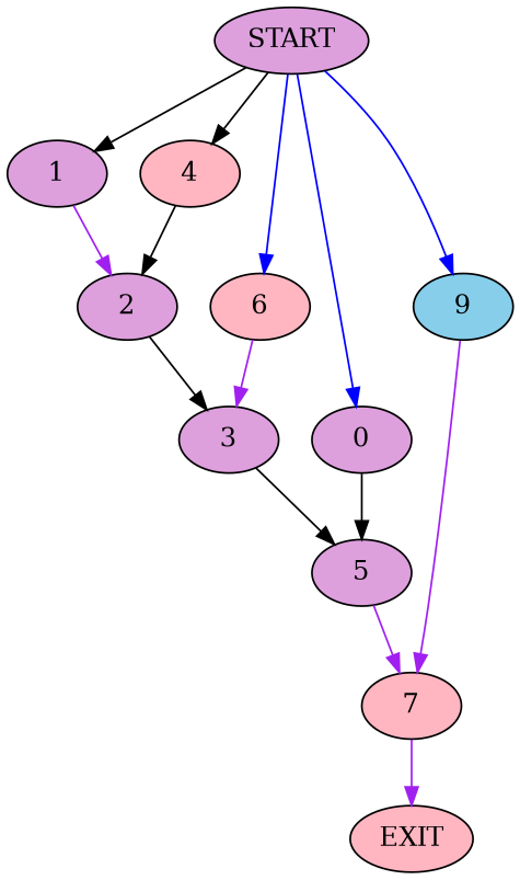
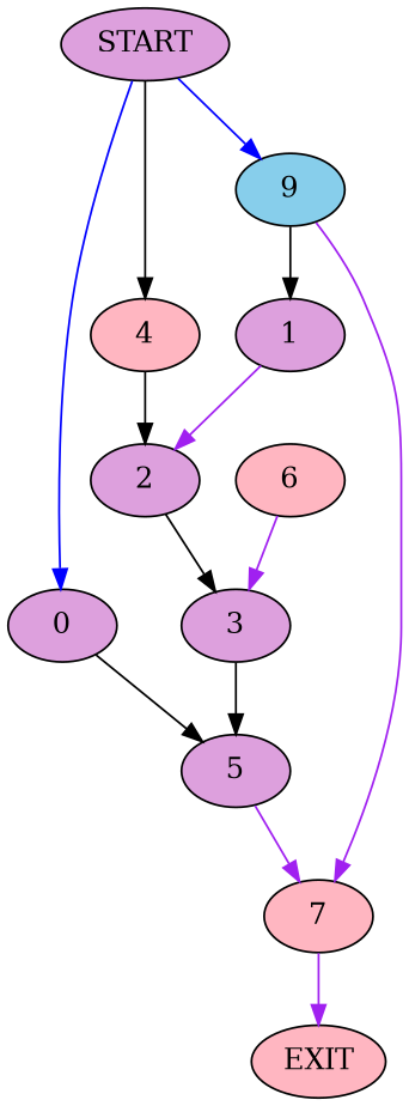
  digraph {
    node [fillcolor=plum style=filled]
    edge [color=black]
    n1 [label=START]
    1
    4 [fillcolor=lightpink]
    6 [fillcolor=lightpink]
    n5 [label=0]
    9 [fillcolor=skyblue]
    2
    3
    5
    7 [fillcolor=lightpink]
    n11 [fillcolor=lightpink label=EXIT]
-   n1 -> 1
+   9 -> 1
    n1 -> 4
-   n1 -> 6 [color=blue]
    n1 -> n5 [color=blue]
    n1 -> 9 [color=blue]
    1 -> 2 [color=purple]
    4 -> 2
    6 -> 3 [color=purple]
    n5 -> 5
    9 -> 7 [color=purple]
    2 -> 3
    3 -> 5
    5 -> 7 [color=purple]
    7 -> n11 [color=purple]
  }
